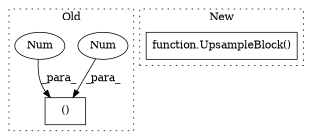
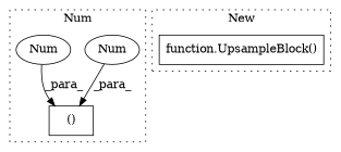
  digraph {
    node [a=76 l=1 shape=box]
    n1 [a=54 l=4 label="()" s=1107]
    n2 [label=Num s=1108 shape=ellipse]
    n3 [label=Num s=1110 shape=ellipse]
    n4 [a=75 l="14,1" label="function.UpsampleBlock()" s="1543,1561"]
    subgraph cluster_1 {
-     label=Old
+     label=Num
      style=dotted
      n1
      n2
      n3
    }
    subgraph cluster_2 {
      label=New
      style=dotted
      n4
    }
    n2 -> n1 [label=_para_]
    n3 -> n1 [label=_para_]
  }
